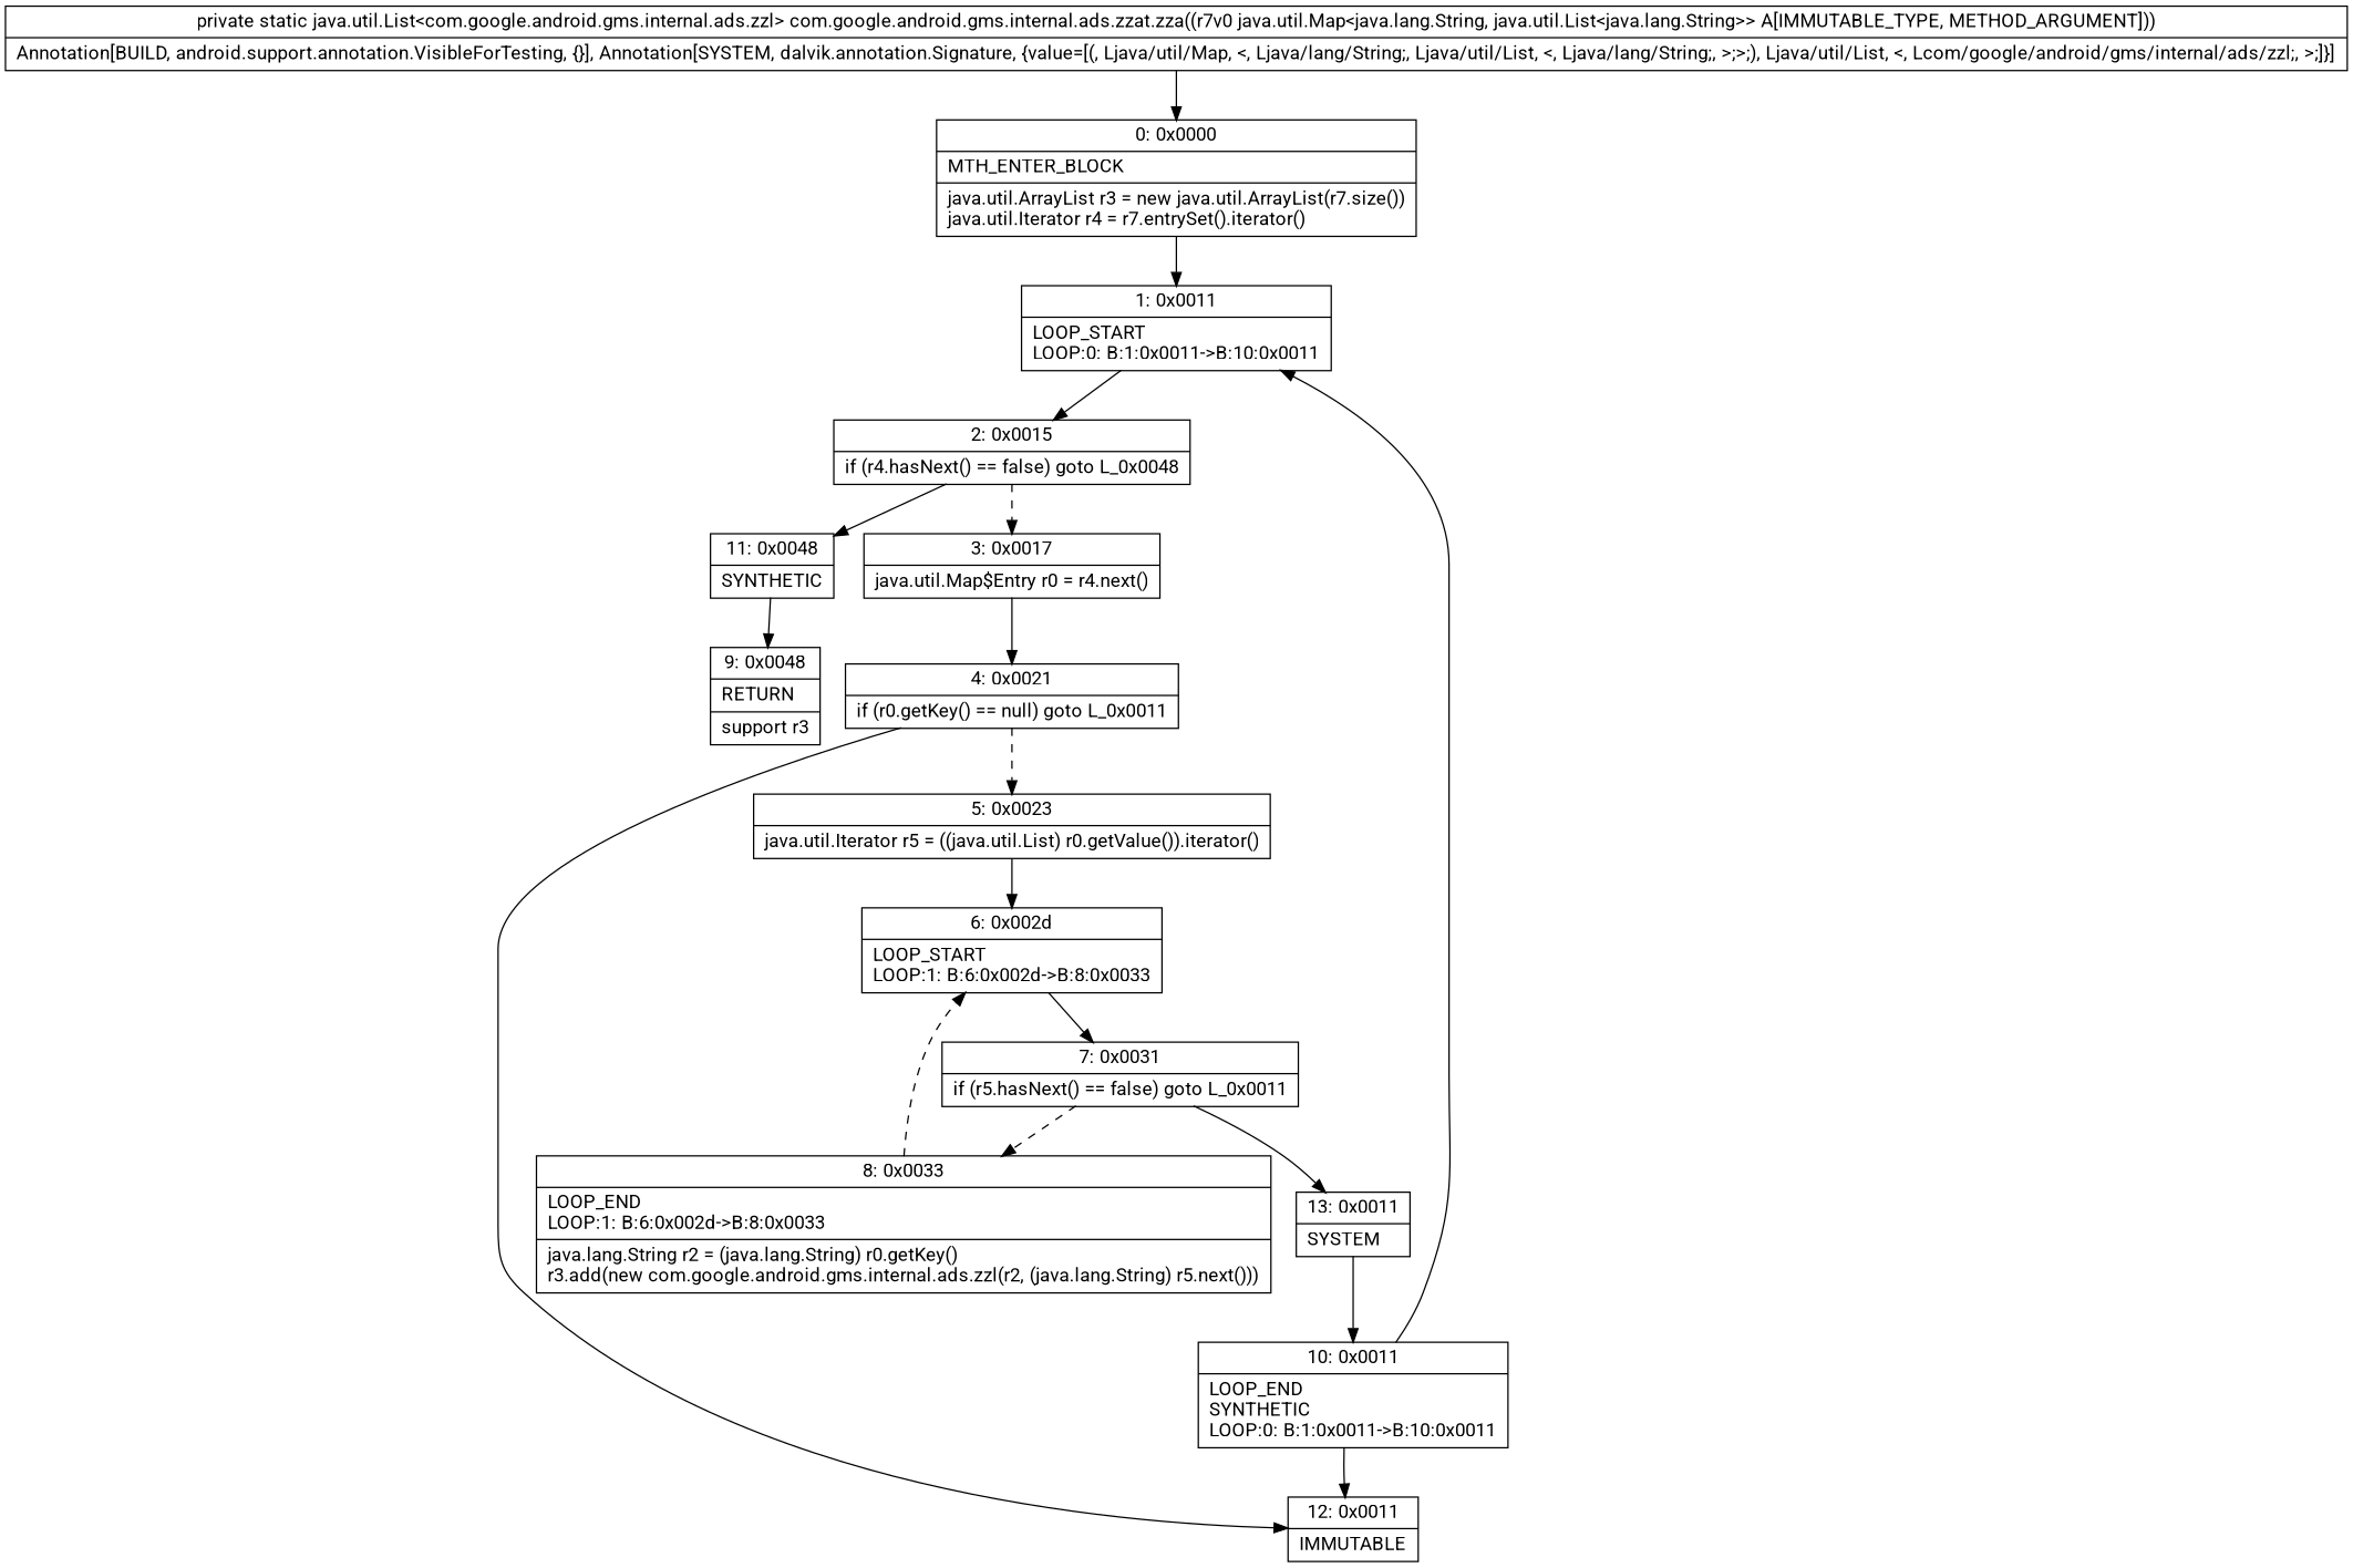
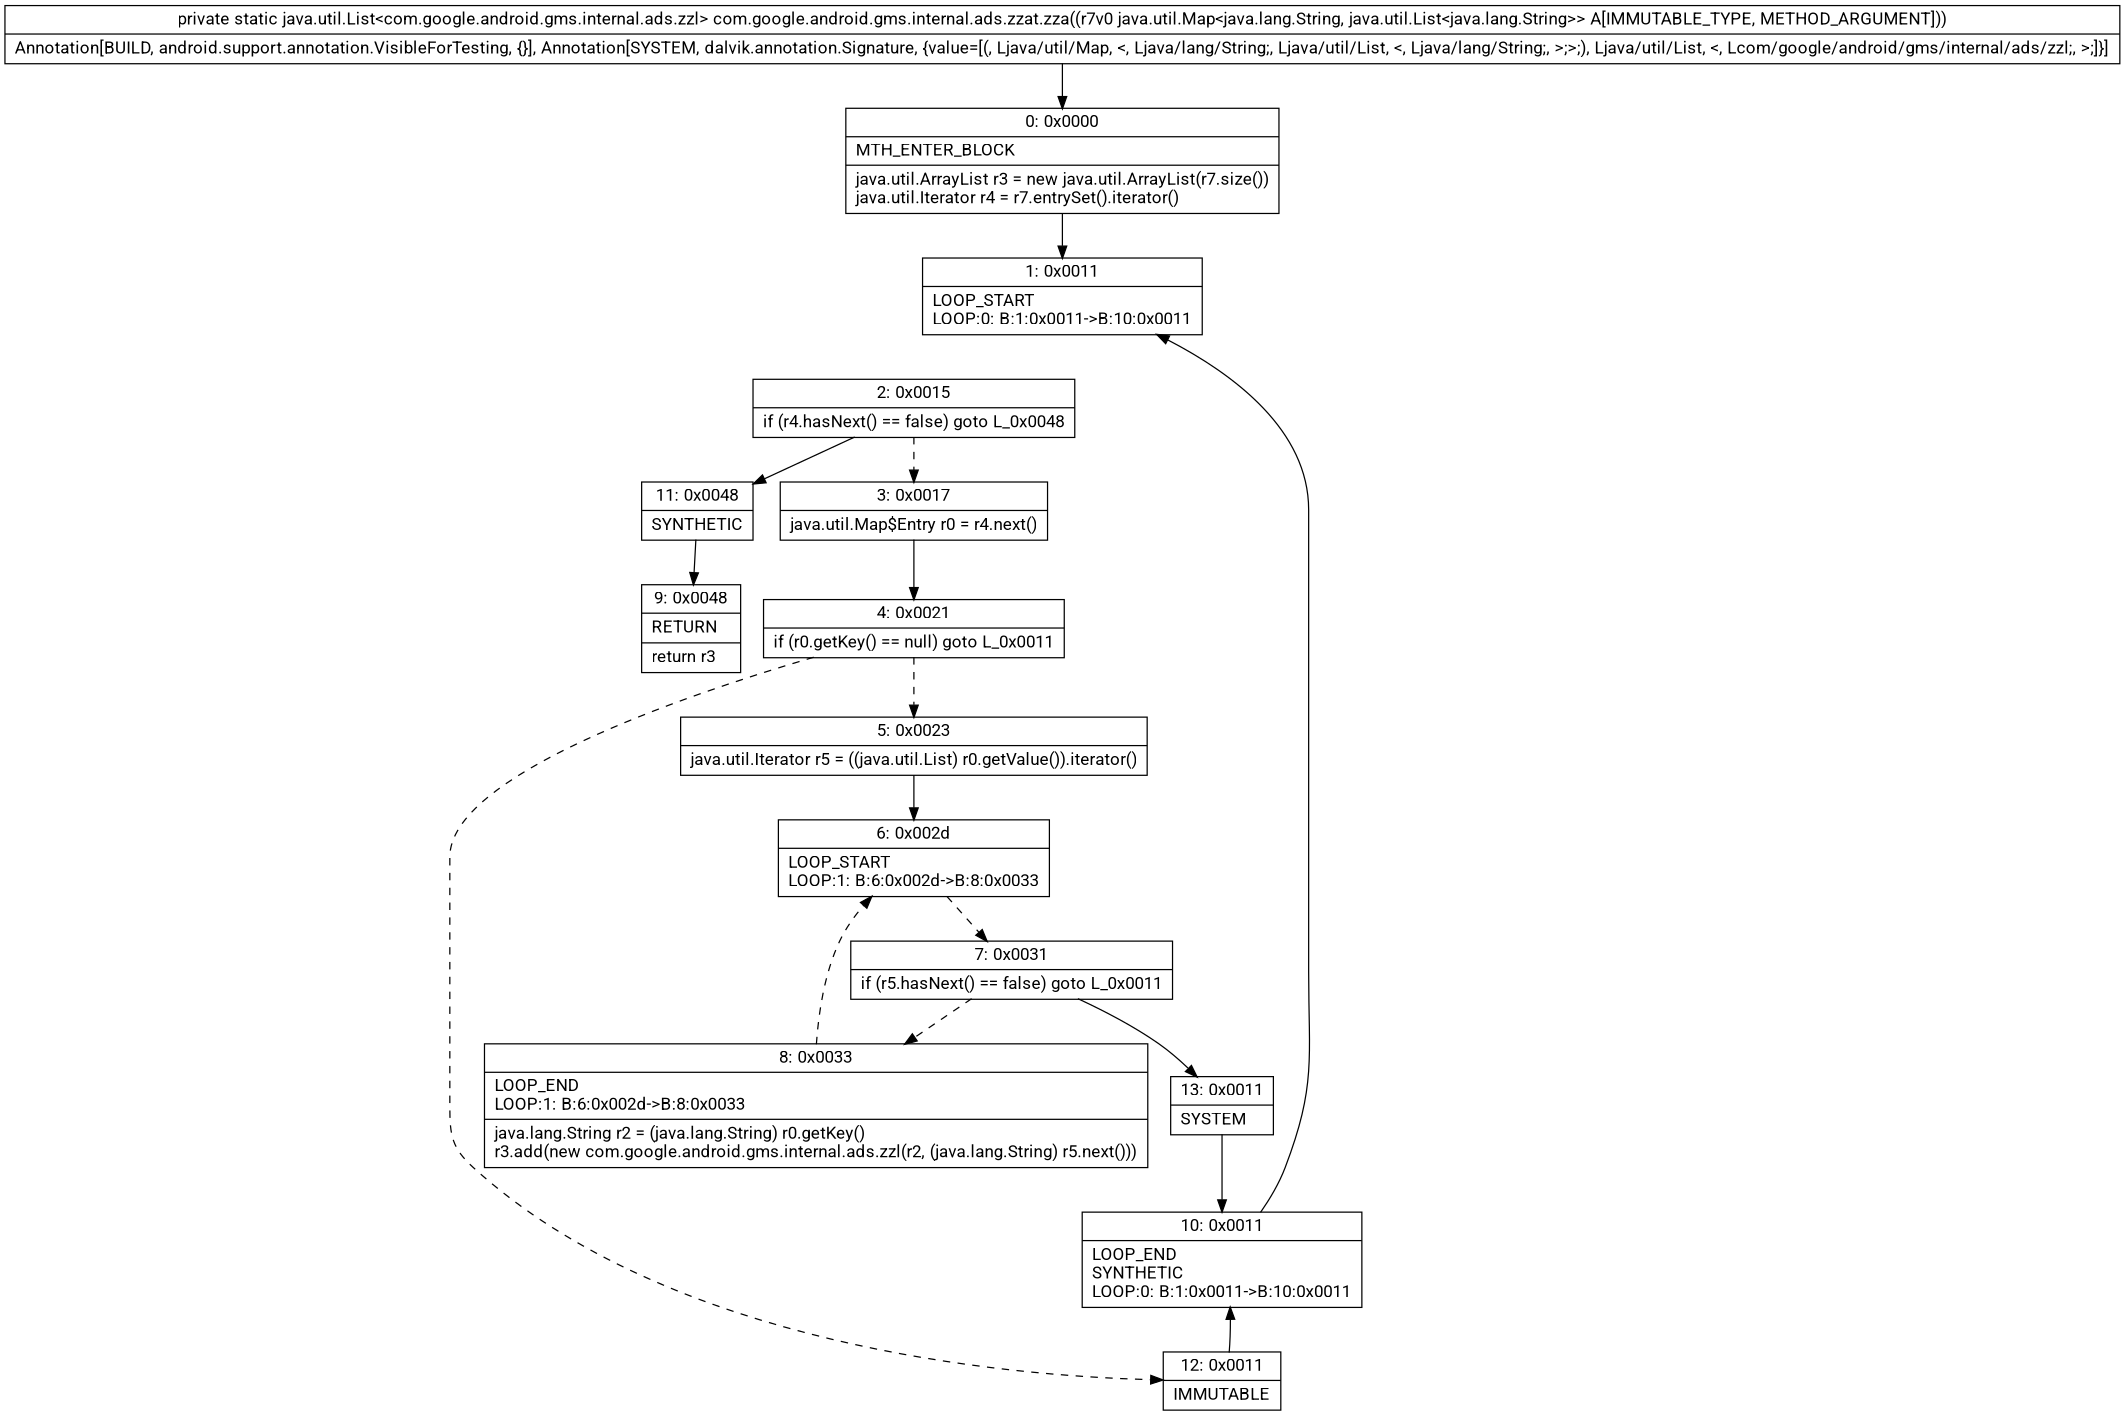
  digraph {
    fontname=Roboto
    node [fontname=Roboto shape=record]
    edge [fontname=Roboto]
    n1 [label="{0\:\ 0x0000|MTH_ENTER_BLOCK\l|java.util.ArrayList r3 = new java.util.ArrayList(r7.size())\ljava.util.Iterator r4 = r7.entrySet().iterator()\l}"]
    n2 [label="{1\:\ 0x0011|LOOP_START\lLOOP:0: B:1:0x0011\-\>B:10:0x0011\l}"]
    n3 [label="{2\:\ 0x0015|if (r4.hasNext() == false) goto L_0x0048\l}"]
    n4 [label="{3\:\ 0x0017|java.util.Map$Entry r0 = r4.next()\l}"]
    n5 [label="{11\:\ 0x0048|SYNTHETIC\l}"]
    n6 [label="{4\:\ 0x0021|if (r0.getKey() == null) goto L_0x0011\l}"]
-   n7 [label="{9\:\ 0x0048|RETURN\l|support r3\l}"]
+   n7 [label="{9\:\ 0x0048|RETURN\l|return r3\l}"]
    n8 [label="{5\:\ 0x0023|java.util.Iterator r5 = ((java.util.List) r0.getValue()).iterator()\l}"]
    n9 [label="{12\:\ 0x0011|IMMUTABLE\l}"]
    n10 [label="{6\:\ 0x002d|LOOP_START\lLOOP:1: B:6:0x002d\-\>B:8:0x0033\l}"]
    n11 [label="{10\:\ 0x0011|LOOP_END\lSYNTHETIC\lLOOP:0: B:1:0x0011\-\>B:10:0x0011\l}"]
    n12 [label="{7\:\ 0x0031|if (r5.hasNext() == false) goto L_0x0011\l}"]
    n13 [label="{8\:\ 0x0033|LOOP_END\lLOOP:1: B:6:0x002d\-\>B:8:0x0033\l|java.lang.String r2 = (java.lang.String) r0.getKey()\lr3.add(new com.google.android.gms.internal.ads.zzl(r2, (java.lang.String) r5.next()))\l}"]
    n14 [label="{13\:\ 0x0011|SYSTEM\l}"]
    n15 [label="{private static java.util.List\<com.google.android.gms.internal.ads.zzl\> com.google.android.gms.internal.ads.zzat.zza((r7v0 java.util.Map\<java.lang.String, java.util.List\<java.lang.String\>\> A[IMMUTABLE_TYPE, METHOD_ARGUMENT]))  | Annotation[BUILD, android.support.annotation.VisibleForTesting, \{\}], Annotation[SYSTEM, dalvik.annotation.Signature, \{value=[(, Ljava\/util\/Map, \<, Ljava\/lang\/String;, Ljava\/util\/List, \<, Ljava\/lang\/String;, \>;\>;), Ljava\/util\/List, \<, Lcom\/google\/android\/gms\/internal\/ads\/zzl;, \>;]\}]\l}"]
    n1 -> n2
-   n2 -> n3
    n3 -> n4 [style=dashed]
    n3 -> n5
    n4 -> n6
    n5 -> n7
    n6 -> n8 [style=dashed]
-   n6 -> n9
+   n6 -> n9 [style=dashed]
    n8 -> n10
-   n11 -> n9
-   n10 -> n12
+   n9 -> n11
+   n10 -> n12 [style=dashed]
    n11 -> n2
    n12 -> n13 [style=dashed]
    n12 -> n14
    n13 -> n10 [style=dashed]
    n14 -> n11
    n15 -> n1
  }
